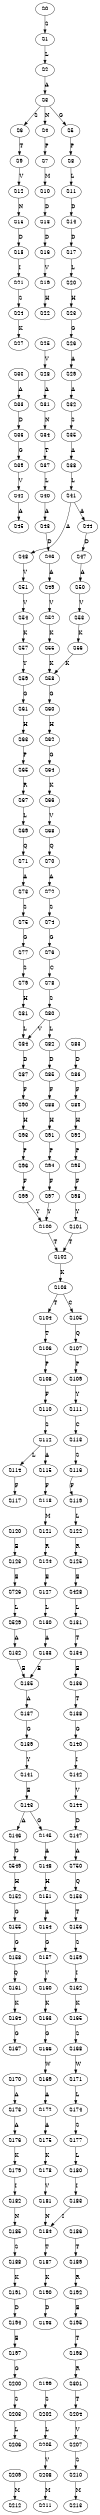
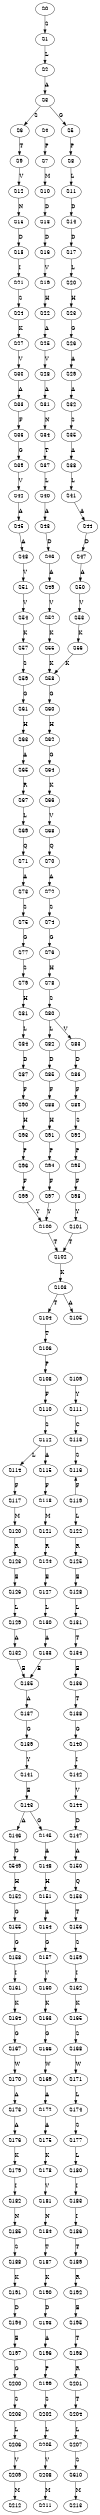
  strict digraph {
    S0
    S1
    S2
    S3
    S4
    S5
    S6
    S7
    S8
    S9
    S10
    S11
    S12
    S13
    S14
    S15
    S16
    S17
    S18
    S19
    S20
    S21
    S22
    S23
    S24
    S25
    S26
    S27
    S28
    S29
    S30
    S31
    S32
    S33
    S34
    S35
    S36
    S37
    S38
    S39
    S40
    S41
    S42
    S43
    S44
    S45
    S46
    S47
    S48
    S49
    S50
    S51
    S52
    S53
    S54
    S55
    S56
    S57
    S58
    S59
    S60
    S61
    S62
    S63
    S64
    S65
    S66
    S67
    S68
    S69
    S70
    S71
    S72
    S73
    S74
    S75
    S76
    S77
    S78
    S79
    S80
    S81
    S82
    S83
    S84
    S85
    S86
    S87
    S88
    S89
    S90
    S91
    S92
    S93
    S94
    S95
    S96
    S97
    S98
    S99
    S100
    S101
    S102
    S103
    S104
    S105
    S106
-   S107
    S108
    S109
    S110
    S111
    S112
    S113
    S114
    S115
    S116
    S117
    S118
    S119
    S120
    S121
    S122
    S123
    S124
    S125
-   S126 [label=S726]
+   S126
    S127
-   S128 [label=S428]
-   S129 [label=S529]
+   S128
+   S129
    S130
    S131
    S132
    S133
    S134
    S135
    S136
    S137
    S138
    S139
    S140
    S141
    S142
    S143
    S144
    S145
    S146
    S147
    S148
    n150 [label=S549]
-   S150 [label=S750]
+   S150
    S151
    S152
    S153
    S154
    S155
    S156
    S157
    S158
    S159
    S160
    S161
    S162
    S163
    S164
    S165
    S166
    S167
    S168
    S169
    S170
    S171
    S172
    S173
    S174
    S175
    S176
    S177
    S178
    S179
    S180
    S181
    S182
    S183
    S184
    S185
    S186
    S187
    S188
    S189
    S190
    S191
    S192
    S193
    S194
    S195
+   S196
    S197
    S198
    S199
    S200
-   S201 [label=S301]
+   S201
    S202
    S203
    S204
    S205
    S206
    S207
    S208
    S209
-   S210
+   S210 [label=S610]
    S211
    S212
    S213
    S0 -> S1 [label=S]
    S1 -> S2 [label=L]
    S2 -> S3 [label=A]
-   S3 -> S4 [label=N]
    S3 -> S5 [label=G]
    S3 -> S6 [label=S]
    S4 -> S7 [label=P]
    S5 -> S8 [label=P]
    S6 -> S9 [label=T]
    S7 -> S10 [label=M]
    S8 -> S11 [label=L]
    S9 -> S12 [label=V]
    S10 -> S13 [label=D]
    S11 -> S14 [label=D]
    S12 -> S15 [label=N]
    S13 -> S16 [label=D]
    S14 -> S17 [label=D]
    S15 -> S18 [label=D]
    S16 -> S19 [label=V]
    S17 -> S20 [label=L]
    S18 -> S21 [label=I]
    S19 -> S22 [label=H]
    S20 -> S23 [label=H]
    S21 -> S24 [label=S]
+   S22 -> S25 [label=A]
    S23 -> S26 [label=G]
    S24 -> S27 [label=K]
    S25 -> S28 [label=V]
    S26 -> S29 [label=A]
+   S27 -> S30 [label=V]
    S28 -> S31 [label=A]
    S29 -> S32 [label=A]
    S30 -> S33 [label=A]
    S31 -> S34 [label=N]
    S32 -> S35 [label=S]
-   S33 -> S36 [label=D]
+   S33 -> S36 [label=F]
    S34 -> S37 [label=T]
    S35 -> S38 [label=A]
    S36 -> S39 [label=G]
    S37 -> S40 [label=L]
    S38 -> S41 [label=L]
    S39 -> S42 [label=V]
    S40 -> S43 [label=A]
    S41 -> S44 [label=A]
    S42 -> S45 [label=A]
    S43 -> S46 [label=D]
    S44 -> S47 [label=D]
-   S41 -> S48 [label=A]
+   S45 -> S48 [label=A]
    S46 -> S49 [label=A]
    S47 -> S50 [label=A]
    S48 -> S51 [label=V]
    S49 -> S52 [label=V]
    S50 -> S53 [label=V]
    S51 -> S54 [label=V]
    S52 -> S55 [label=K]
    S53 -> S56 [label=K]
    S54 -> S57 [label=K]
    S55 -> S58 [label=K]
    S56 -> S58 [label=K]
-   S57 -> S59 [label=Y]
+   S57 -> S59 [label=S]
    S58 -> S60 [label=G]
    S59 -> S61 [label=G]
    S60 -> S62 [label=H]
    S61 -> S63 [label=H]
    S62 -> S64 [label=G]
-   S63 -> S65 [label=P]
+   S63 -> S65 [label=A]
    S64 -> S66 [label=K]
    S65 -> S67 [label=R]
    S66 -> S68 [label=V]
    S67 -> S69 [label=L]
    S68 -> S70 [label=Q]
    S69 -> S71 [label=Q]
    S70 -> S72 [label=A]
    S71 -> S73 [label=A]
    S72 -> S74 [label=S]
    S73 -> S75 [label=S]
    S74 -> S76 [label=G]
    S75 -> S77 [label=G]
-   S76 -> S78 [label=C]
+   S76 -> S78 [label=H]
    S77 -> S79 [label=S]
    S78 -> S80 [label=S]
    S79 -> S81 [label=H]
    S80 -> S82 [label=L]
-   S80 -> S84 [label=V]
+   S80 -> S83 [label=V]
    S81 -> S84 [label=L]
    S82 -> S85 [label=D]
    S83 -> S86 [label=D]
    S84 -> S87 [label=D]
    S85 -> S88 [label=F]
    S86 -> S89 [label=F]
    S87 -> S90 [label=F]
    S88 -> S91 [label=H]
-   S89 -> S92 [label=H]
+   S89 -> S92 [label=S]
    S90 -> S93 [label=H]
    S91 -> S94 [label=P]
    S92 -> S95 [label=P]
    S93 -> S96 [label=P]
    S94 -> S97 [label=F]
    S95 -> S98 [label=F]
    S96 -> S99 [label=F]
    S97 -> S100 [label=Y]
    S98 -> S101 [label=Y]
    S99 -> S100 [label=Y]
    S100 -> S102 [label=T]
    S101 -> S102 [label=T]
    S102 -> S103 [label=K]
    S103 -> S104 [label=T]
-   S103 -> S105 [label=C]
+   S103 -> S105 [label=A]
    S104 -> S106 [label=T]
-   S105 -> S107 [label=Q]
    S106 -> S108 [label=P]
-   S107 -> S109 [label=P]
    S108 -> S110 [label=F]
    S109 -> S111 [label=Y]
    S110 -> S112 [label=S]
    S111 -> S113 [label=C]
    S112 -> S114 [label=L]
    S112 -> S115 [label=A]
    S113 -> S116 [label=S]
    S114 -> S117 [label=F]
    S115 -> S118 [label=F]
-   S116 -> S119 [label=F]
+   S119 -> S116 [label=F]
+   S117 -> S120 [label=M]
    S118 -> S121 [label=M]
    S119 -> S122 [label=L]
-   S120 -> S123 [label=E]
+   S120 -> S123 [label=R]
    S121 -> S124 [label=R]
    S122 -> S125 [label=R]
    S123 -> S126 [label=E]
    S124 -> S127 [label=E]
    S125 -> S128 [label=E]
    S126 -> S129 [label=L]
    S127 -> S130 [label=L]
    S128 -> S131 [label=L]
    S129 -> S132 [label=A]
    S130 -> S133 [label=A]
    S131 -> S134 [label=T]
    S132 -> S135 [label=E]
    S133 -> S135 [label=E]
    S134 -> S136 [label=E]
    S135 -> S137 [label=A]
    S136 -> S138 [label=T]
    S137 -> S139 [label=G]
    S138 -> S140 [label=G]
    S139 -> S141 [label=Y]
    S140 -> S142 [label=I]
    S141 -> S143 [label=E]
    S142 -> S144 [label=V]
    S143 -> S145 [label=G]
    S143 -> S146 [label=A]
    S144 -> S147 [label=D]
    S145 -> S148 [label=A]
    S146 -> n150 [label=G]
    S147 -> S150 [label=A]
    S148 -> S151 [label=H]
    n150 -> S152 [label=H]
    S150 -> S153 [label=Q]
    S151 -> S154 [label=A]
    S152 -> S155 [label=G]
    S153 -> S156 [label=T]
    S154 -> S157 [label=G]
    S155 -> S158 [label=G]
    S156 -> S159 [label=S]
    S157 -> S160 [label=V]
-   S158 -> S161 [label=Q]
+   S158 -> S161 [label=I]
    S159 -> S162 [label=I]
    S160 -> S163 [label=K]
    S161 -> S164 [label=K]
    S162 -> S165 [label=K]
    S163 -> S166 [label=G]
    S164 -> S167 [label=G]
    S165 -> S168 [label=S]
    S166 -> S169 [label=W]
+   S167 -> S170 [label=W]
    S168 -> S171 [label=W]
    S169 -> S172 [label=A]
    S170 -> S173 [label=A]
    S171 -> S174 [label=L]
    S172 -> S175 [label=A]
    S173 -> S176 [label=A]
    S174 -> S177 [label=S]
    S175 -> S178 [label=K]
    S176 -> S179 [label=K]
    S177 -> S180 [label=L]
    S178 -> S181 [label=V]
    S179 -> S182 [label=I]
    S180 -> S183 [label=I]
    S181 -> S184 [label=N]
    S182 -> S185 [label=N]
-   S183 -> S184 [label=I]
+   S183 -> S186 [label=I]
    S184 -> S187 [label=T]
    S185 -> S188 [label=S]
    S186 -> S189 [label=T]
    S187 -> S190 [label=K]
    S188 -> S191 [label=K]
    S189 -> S192 [label=R]
    S190 -> S193 [label=D]
    S191 -> S194 [label=D]
    S192 -> S195 [label=E]
+   S193 -> S196 [label=A]
    S194 -> S197 [label=E]
    S195 -> S198 [label=T]
+   S196 -> S199 [label=P]
    S197 -> S200 [label=G]
    S198 -> S201 [label=R]
    S199 -> S202 [label=S]
    S200 -> S203 [label=S]
    S201 -> S204 [label=T]
    S202 -> S205 [label=L]
    S203 -> S206 [label=L]
-   S204 -> S207 [label=V]
+   S204 -> S207 [label=L]
    S205 -> S208 [label=V]
+   S206 -> S209 [label=V]
    S207 -> S210 [label=S]
    S208 -> S211 [label=M]
    S209 -> S212 [label=M]
    S210 -> S213 [label=M]
  }
